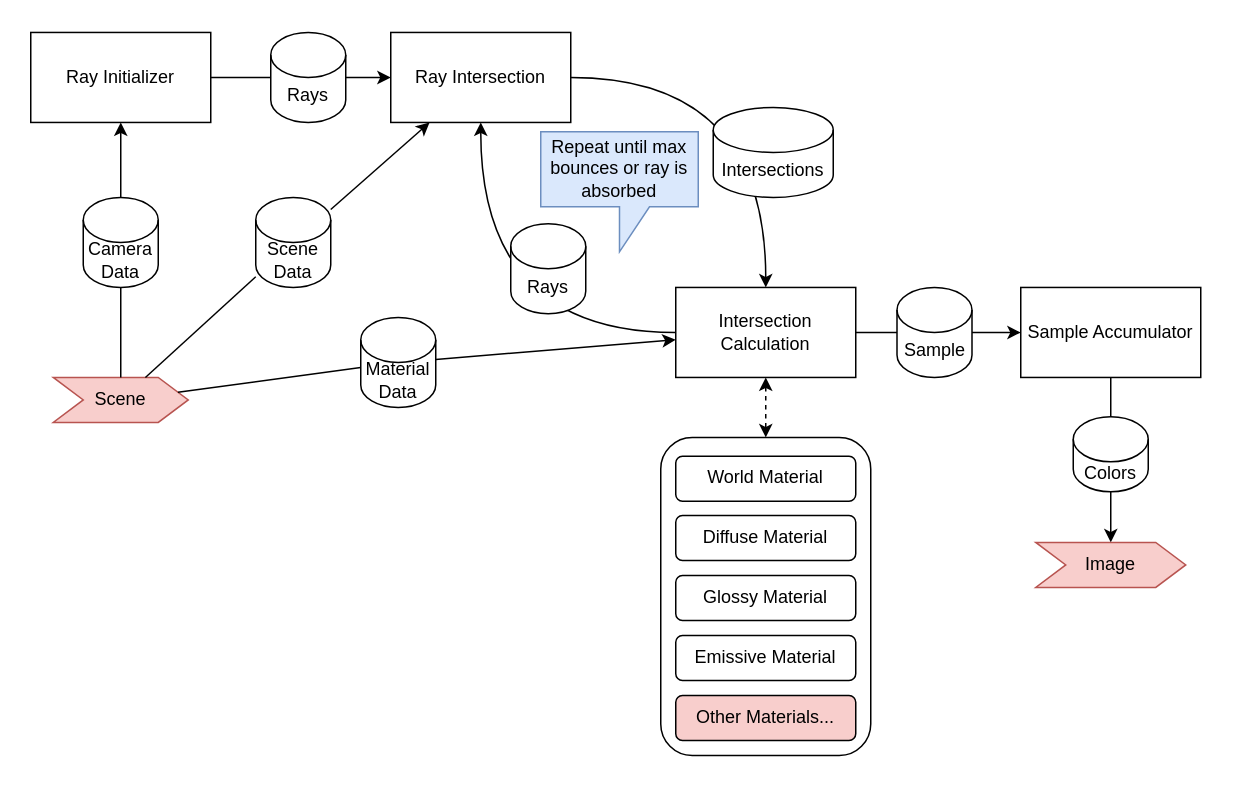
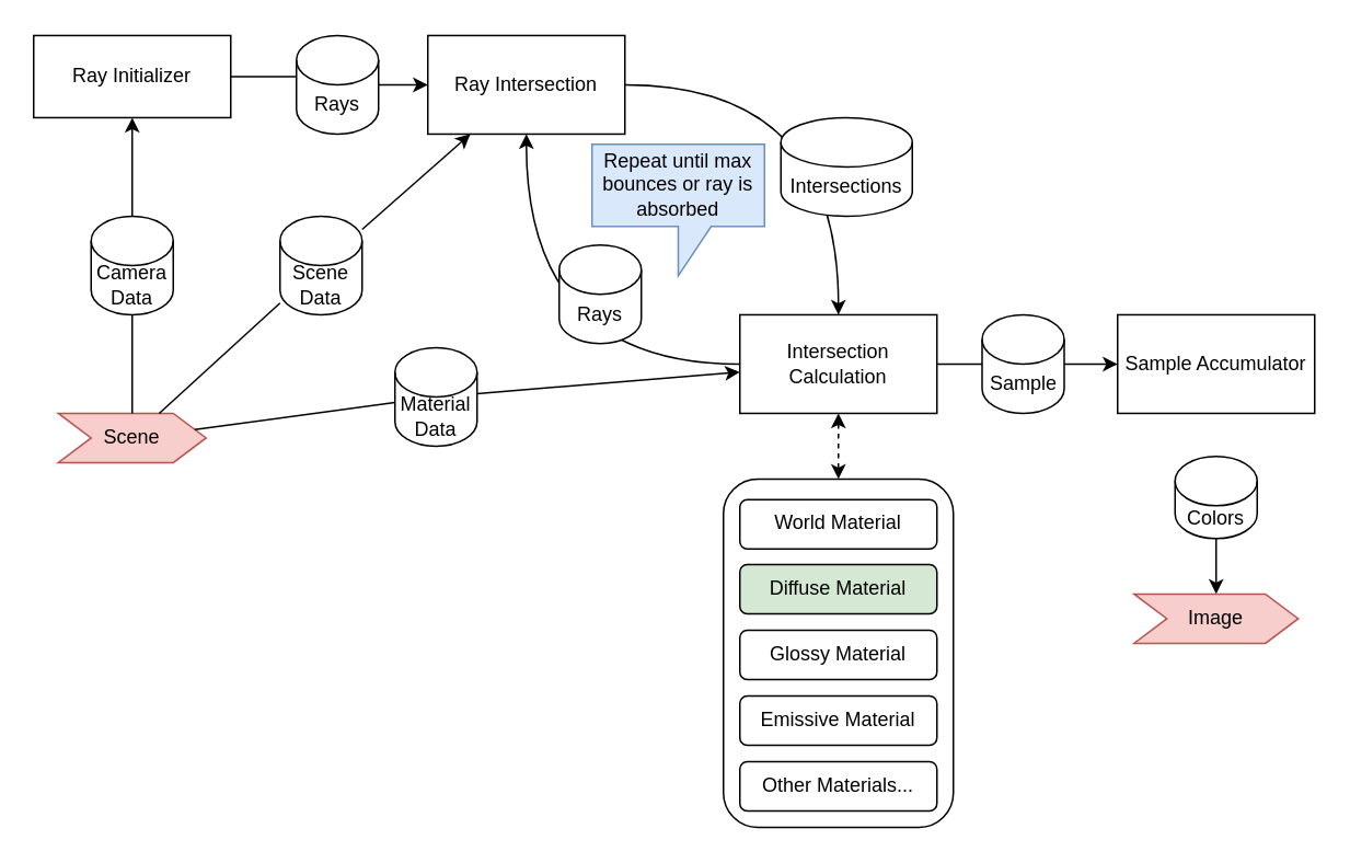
  <mxCell id="0" />
  <mxCell id="1" parent="0" />
  <mxCell id="2" value="" style="rounded=1;whiteSpace=wrap;html=1;" parent="1" vertex="1"><mxGeometry x="440" y="290.97" width="140" height="212" as="geometry" /></mxCell>
  <mxCell id="3" style="edgeStyle=orthogonalEdgeStyle;rounded=0;orthogonalLoop=1;jettySize=auto;html=1;startArrow=none;startFill=0;endArrow=classic;endFill=1;" parent="1" source="4" target="6" edge="1"><mxGeometry relative="1" as="geometry" /></mxCell>
- <mxCell id="4" value="Ray Initializer" style="rounded=0;whiteSpace=wrap;html=1;" parent="1" vertex="1"><mxGeometry x="20" y="20.97" width="120" height="60" as="geometry" /></mxCell>
+ <mxCell id="4" value="Ray Initializer" style="rounded=0;whiteSpace=wrap;html=1;" parent="1" vertex="1"><mxGeometry x="20" y="20.97" width="120" height="50" as="geometry" /></mxCell>
  <mxCell id="5" style="edgeStyle=orthogonalEdgeStyle;curved=1;orthogonalLoop=1;jettySize=auto;html=1;startArrow=none;startFill=0;endArrow=classic;endFill=1;" parent="1" source="6" target="10" edge="1"><mxGeometry relative="1" as="geometry" /></mxCell>
  <mxCell id="6" value="Ray Intersection" style="rounded=0;whiteSpace=wrap;html=1;" parent="1" vertex="1"><mxGeometry x="260" y="20.97" width="120" height="60" as="geometry" /></mxCell>
  <mxCell id="7" style="edgeStyle=none;rounded=0;orthogonalLoop=1;jettySize=auto;html=1;startArrow=classic;startFill=1;endArrow=classic;endFill=1;dashed=1;" parent="1" source="10" target="2" edge="1"><mxGeometry relative="1" as="geometry" /></mxCell>
  <mxCell id="8" style="edgeStyle=orthogonalEdgeStyle;orthogonalLoop=1;jettySize=auto;html=1;startArrow=none;startFill=0;endArrow=classic;endFill=1;curved=1;" parent="1" source="10" target="6" edge="1"><mxGeometry relative="1" as="geometry" /></mxCell>
  <mxCell id="9" style="edgeStyle=orthogonalEdgeStyle;rounded=0;orthogonalLoop=1;jettySize=auto;html=1;startArrow=none;" parent="1" source="35" target="12" edge="1"><mxGeometry relative="1" as="geometry" /></mxCell>
  <mxCell id="10" value="Intersection Calculation" style="rounded=0;whiteSpace=wrap;html=1;" parent="1" vertex="1"><mxGeometry x="450" y="190.97" width="120" height="60" as="geometry" /></mxCell>
  <mxCell id="11" style="edgeStyle=none;rounded=0;orthogonalLoop=1;jettySize=auto;html=1;startArrow=none;startFill=0;endArrow=classic;endFill=1;" parent="1" source="28" target="22" edge="1"><mxGeometry relative="1" as="geometry" /></mxCell>
  <mxCell id="12" value="Sample Accumulator" style="rounded=0;whiteSpace=wrap;html=1;" parent="1" vertex="1"><mxGeometry x="680" y="190.97" width="120" height="60" as="geometry" /></mxCell>
  <mxCell id="13" value="World Material" style="rounded=1;whiteSpace=wrap;html=1;" parent="1" vertex="1"><mxGeometry x="450" y="303.47" width="120" height="30" as="geometry" /></mxCell>
- <mxCell id="14" value="Diffuse Material" style="rounded=1;whiteSpace=wrap;html=1;" parent="1" vertex="1"><mxGeometry x="450" y="342.97" width="120" height="30" as="geometry" /></mxCell>
+ <mxCell id="14" value="Diffuse Material" style="rounded=1;whiteSpace=wrap;html=1;fillColor=#d5e8d4;" parent="1" vertex="1"><mxGeometry x="450" y="342.97" width="120" height="30" as="geometry" /></mxCell>
  <mxCell id="15" value="Glossy Material" style="rounded=1;whiteSpace=wrap;html=1;" parent="1" vertex="1"><mxGeometry x="450" y="382.97" width="120" height="30" as="geometry" /></mxCell>
  <mxCell id="16" value="Emissive Material" style="rounded=1;whiteSpace=wrap;html=1;" parent="1" vertex="1"><mxGeometry x="450" y="422.97" width="120" height="30" as="geometry" /></mxCell>
- <mxCell id="17" value="Other Materials..." style="rounded=1;whiteSpace=wrap;html=1;fillColor=#f8cecc;" parent="1" vertex="1"><mxGeometry x="450" y="462.97" width="120" height="30" as="geometry" /></mxCell>
+ <mxCell id="17" value="Other Materials..." style="rounded=1;whiteSpace=wrap;html=1;" parent="1" vertex="1"><mxGeometry x="450" y="462.97" width="120" height="30" as="geometry" /></mxCell>
  <mxCell id="18" style="edgeStyle=none;rounded=0;orthogonalLoop=1;jettySize=auto;html=1;startArrow=none;startFill=0;endArrow=classic;endFill=1;" parent="1" source="23" target="4" edge="1"><mxGeometry relative="1" as="geometry" /></mxCell>
  <mxCell id="19" style="rounded=0;orthogonalLoop=1;jettySize=auto;html=1;startArrow=none;startFill=0;endArrow=classic;endFill=1;" parent="1" source="31" target="10" edge="1"><mxGeometry relative="1" as="geometry" /></mxCell>
  <mxCell id="20" style="edgeStyle=none;rounded=0;orthogonalLoop=1;jettySize=auto;html=1;startArrow=none;startFill=0;endArrow=classic;endFill=1;" parent="1" source="33" target="6" edge="1"><mxGeometry relative="1" as="geometry" /></mxCell>
  <mxCell id="21" value="Scene" style="shape=step;perimeter=stepPerimeter;whiteSpace=wrap;html=1;fixedSize=1;fillColor=#f8cecc;strokeColor=#b85450;" parent="1" vertex="1"><mxGeometry x="35" y="250.97" width="90" height="30" as="geometry" /></mxCell>
  <mxCell id="22" value="Image" style="shape=step;perimeter=stepPerimeter;whiteSpace=wrap;html=1;fixedSize=1;fillColor=#f8cecc;strokeColor=#b85450;" parent="1" vertex="1"><mxGeometry x="690" y="360.97" width="100" height="30" as="geometry" /></mxCell>
  <mxCell id="23" value="Camera Data" style="shape=cylinder3;whiteSpace=wrap;html=1;boundedLbl=1;backgroundOutline=1;size=15;" parent="1" vertex="1"><mxGeometry x="55" y="130.97" width="50" height="60" as="geometry" /></mxCell>
  <mxCell id="24" value="" style="edgeStyle=none;rounded=0;orthogonalLoop=1;jettySize=auto;html=1;startArrow=none;startFill=0;endArrow=none;endFill=1;" parent="1" source="21" target="23" edge="1"><mxGeometry relative="1" as="geometry"><mxPoint x="-5" y="152.22" as="sourcePoint" /><mxPoint x="-5" y="242.22" as="targetPoint" /></mxGeometry></mxCell>
  <mxCell id="25" value="Rays" style="shape=cylinder3;whiteSpace=wrap;html=1;boundedLbl=1;backgroundOutline=1;size=15;" parent="1" vertex="1"><mxGeometry x="180" y="20.97" width="50" height="60" as="geometry" /></mxCell>
  <mxCell id="26" value="Rays" style="shape=cylinder3;whiteSpace=wrap;html=1;boundedLbl=1;backgroundOutline=1;size=15;" parent="1" vertex="1"><mxGeometry x="340" y="148.47" width="50" height="60" as="geometry" /></mxCell>
  <mxCell id="27" value="Intersections" style="shape=cylinder3;whiteSpace=wrap;html=1;boundedLbl=1;backgroundOutline=1;size=15;" parent="1" vertex="1"><mxGeometry x="475" y="70.97" width="80" height="60" as="geometry" /></mxCell>
  <mxCell id="28" value="Colors" style="shape=cylinder3;whiteSpace=wrap;html=1;boundedLbl=1;backgroundOutline=1;size=15;" parent="1" vertex="1"><mxGeometry x="715" y="277.22" width="50" height="50" as="geometry" /></mxCell>
- <mxCell id="29" value="" style="edgeStyle=none;rounded=0;orthogonalLoop=1;jettySize=auto;html=1;startArrow=none;startFill=0;endArrow=none;endFill=1;" parent="1" source="12" target="28" edge="1"><mxGeometry relative="1" as="geometry"><mxPoint x="650" y="80.97" as="sourcePoint" /><mxPoint x="650" y="190.97" as="targetPoint" /></mxGeometry></mxCell>
  <mxCell id="30" value="Repeat until max bounces or ray is absorbed" style="shape=callout;whiteSpace=wrap;html=1;perimeter=calloutPerimeter;fillColor=#dae8fc;strokeColor=#6c8ebf;" parent="1" vertex="1"><mxGeometry x="360" y="87.22" width="105" height="80" as="geometry" /></mxCell>
  <mxCell id="31" value="Material Data" style="shape=cylinder3;whiteSpace=wrap;html=1;boundedLbl=1;backgroundOutline=1;size=15;" parent="1" vertex="1"><mxGeometry x="240" y="210.97" width="50" height="60" as="geometry" /></mxCell>
  <mxCell id="32" value="" style="rounded=0;orthogonalLoop=1;jettySize=auto;html=1;startArrow=none;startFill=0;endArrow=none;endFill=1;" parent="1" source="21" target="31" edge="1"><mxGeometry relative="1" as="geometry"><mxPoint x="125" y="205.97" as="sourcePoint" /><mxPoint x="450" y="220.97" as="targetPoint" /></mxGeometry></mxCell>
  <mxCell id="33" value="Scene Data" style="shape=cylinder3;whiteSpace=wrap;html=1;boundedLbl=1;backgroundOutline=1;size=15;" parent="1" vertex="1"><mxGeometry x="170" y="130.97" width="50" height="60" as="geometry" /></mxCell>
  <mxCell id="34" value="" style="edgeStyle=none;rounded=0;orthogonalLoop=1;jettySize=auto;html=1;startArrow=none;startFill=0;endArrow=none;endFill=1;" parent="1" source="21" target="33" edge="1"><mxGeometry relative="1" as="geometry"><mxPoint x="103.226" y="190.97" as="sourcePoint" /><mxPoint x="273.548" y="80.97" as="targetPoint" /></mxGeometry></mxCell>
  <mxCell id="35" value="Sample" style="shape=cylinder3;whiteSpace=wrap;html=1;boundedLbl=1;backgroundOutline=1;size=15;" parent="1" vertex="1"><mxGeometry x="597.5" y="190.97" width="50" height="60" as="geometry" /></mxCell>
  <mxCell id="36" value="" style="edgeStyle=orthogonalEdgeStyle;rounded=0;orthogonalLoop=1;jettySize=auto;html=1;endArrow=none;" parent="1" source="10" target="35" edge="1"><mxGeometry relative="1" as="geometry"><mxPoint x="570" y="220.97" as="sourcePoint" /><mxPoint x="680" y="220.97" as="targetPoint" /></mxGeometry></mxCell>
